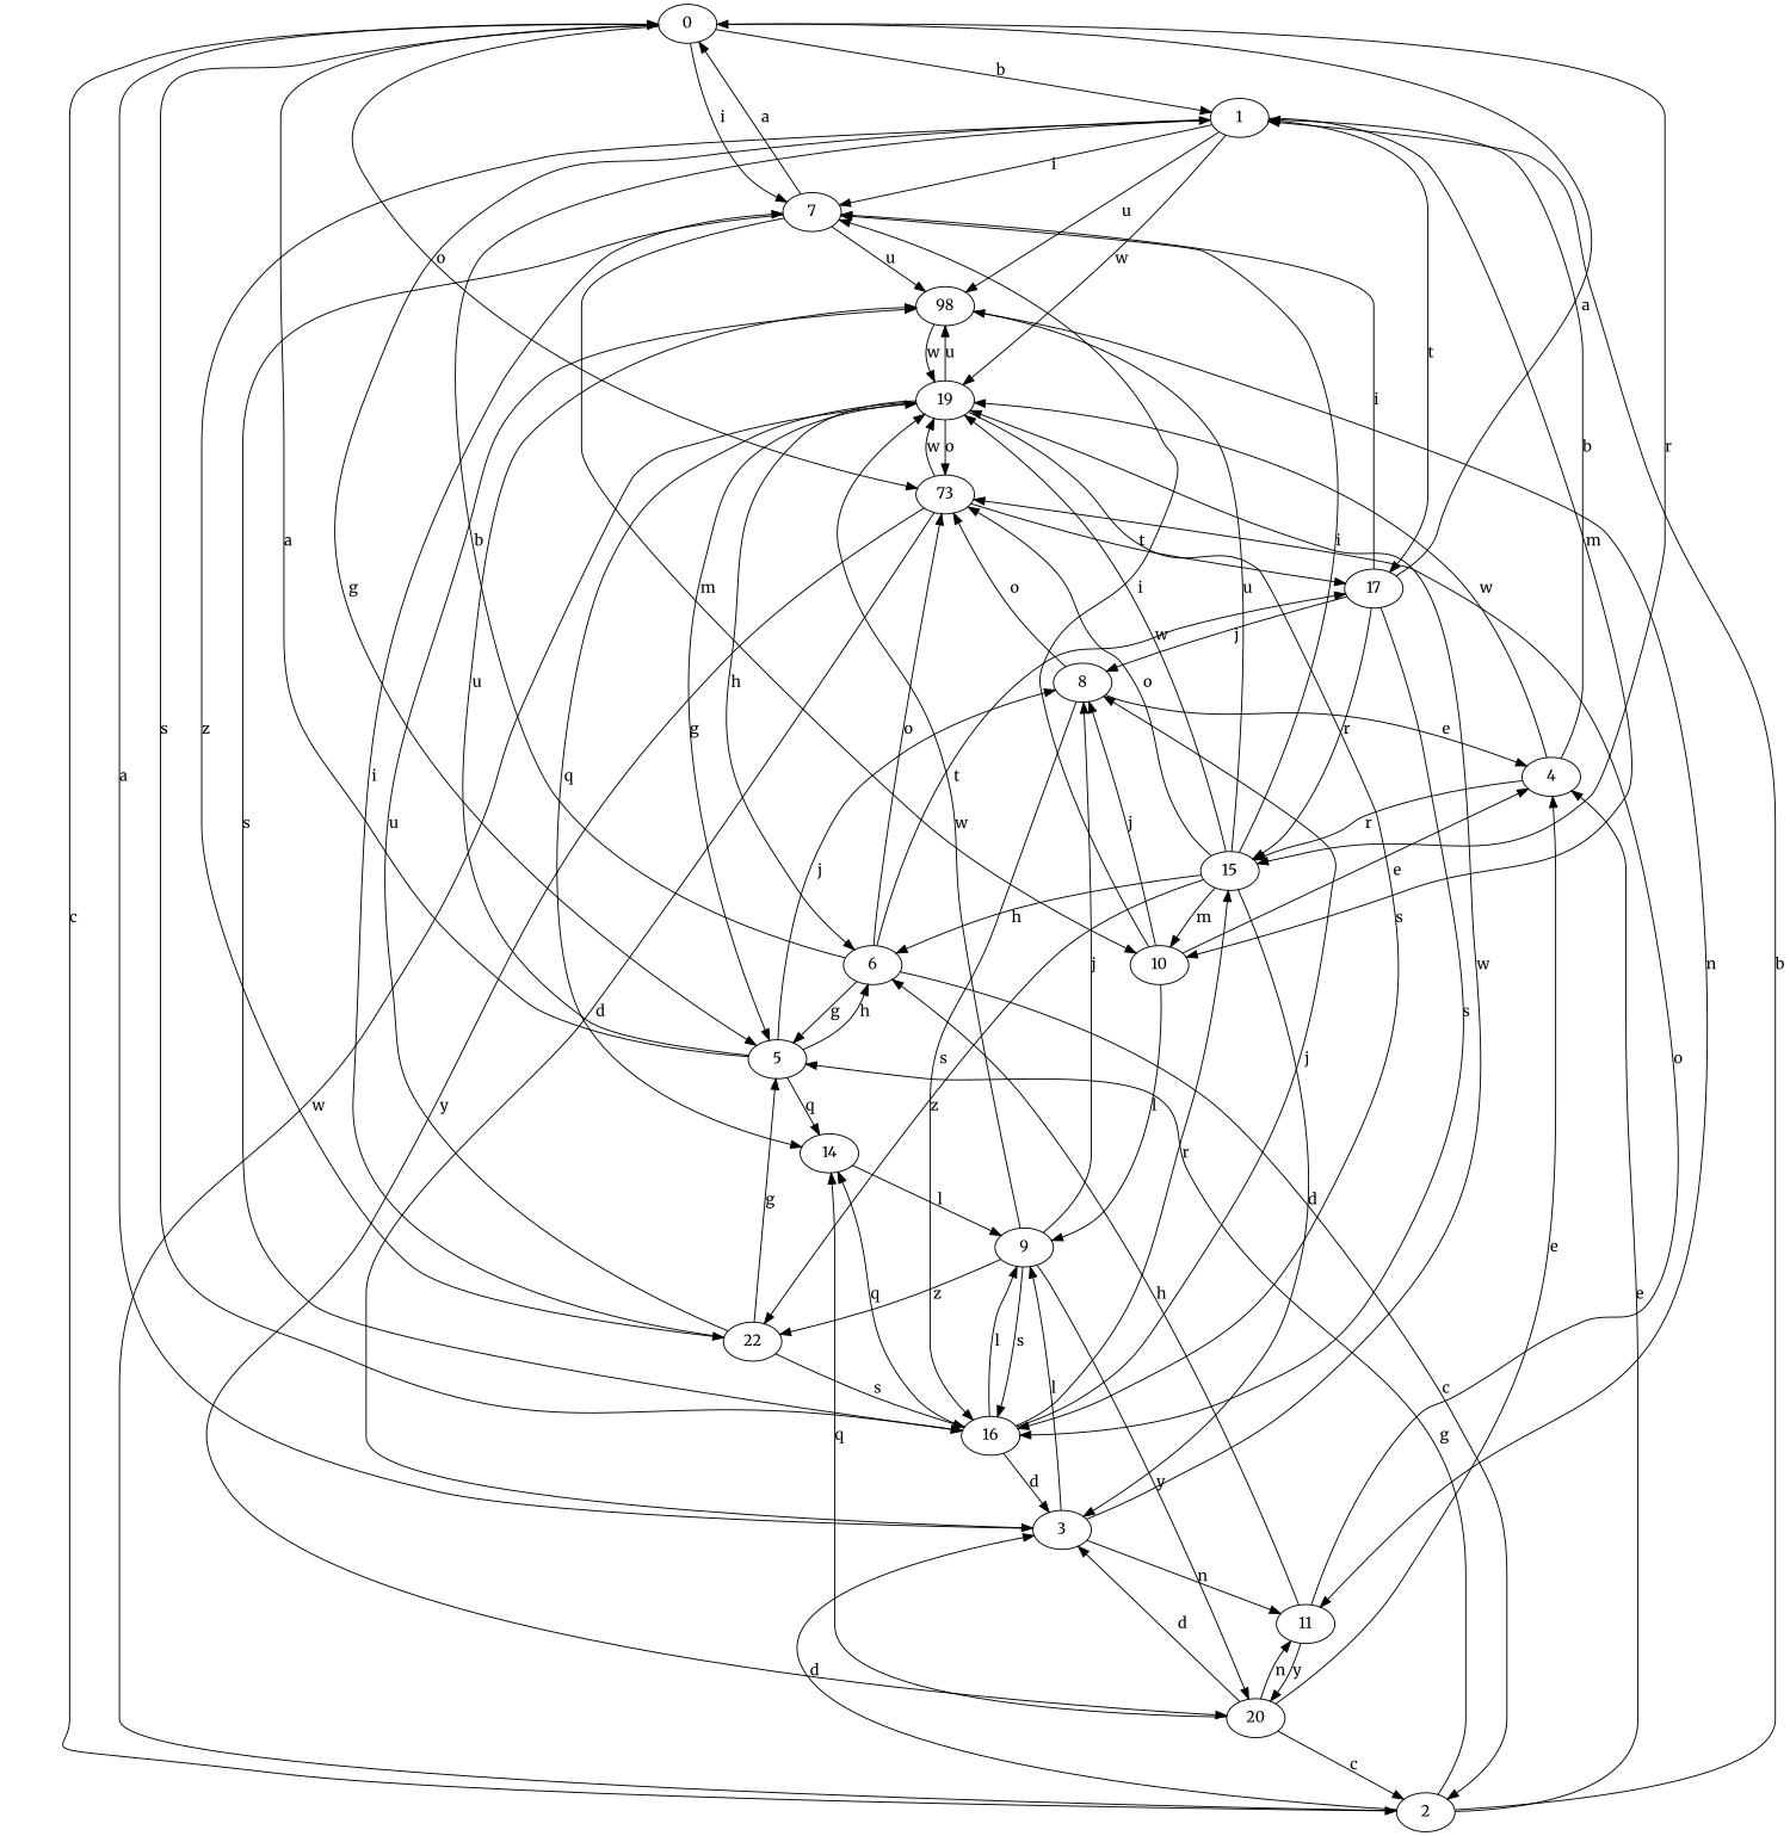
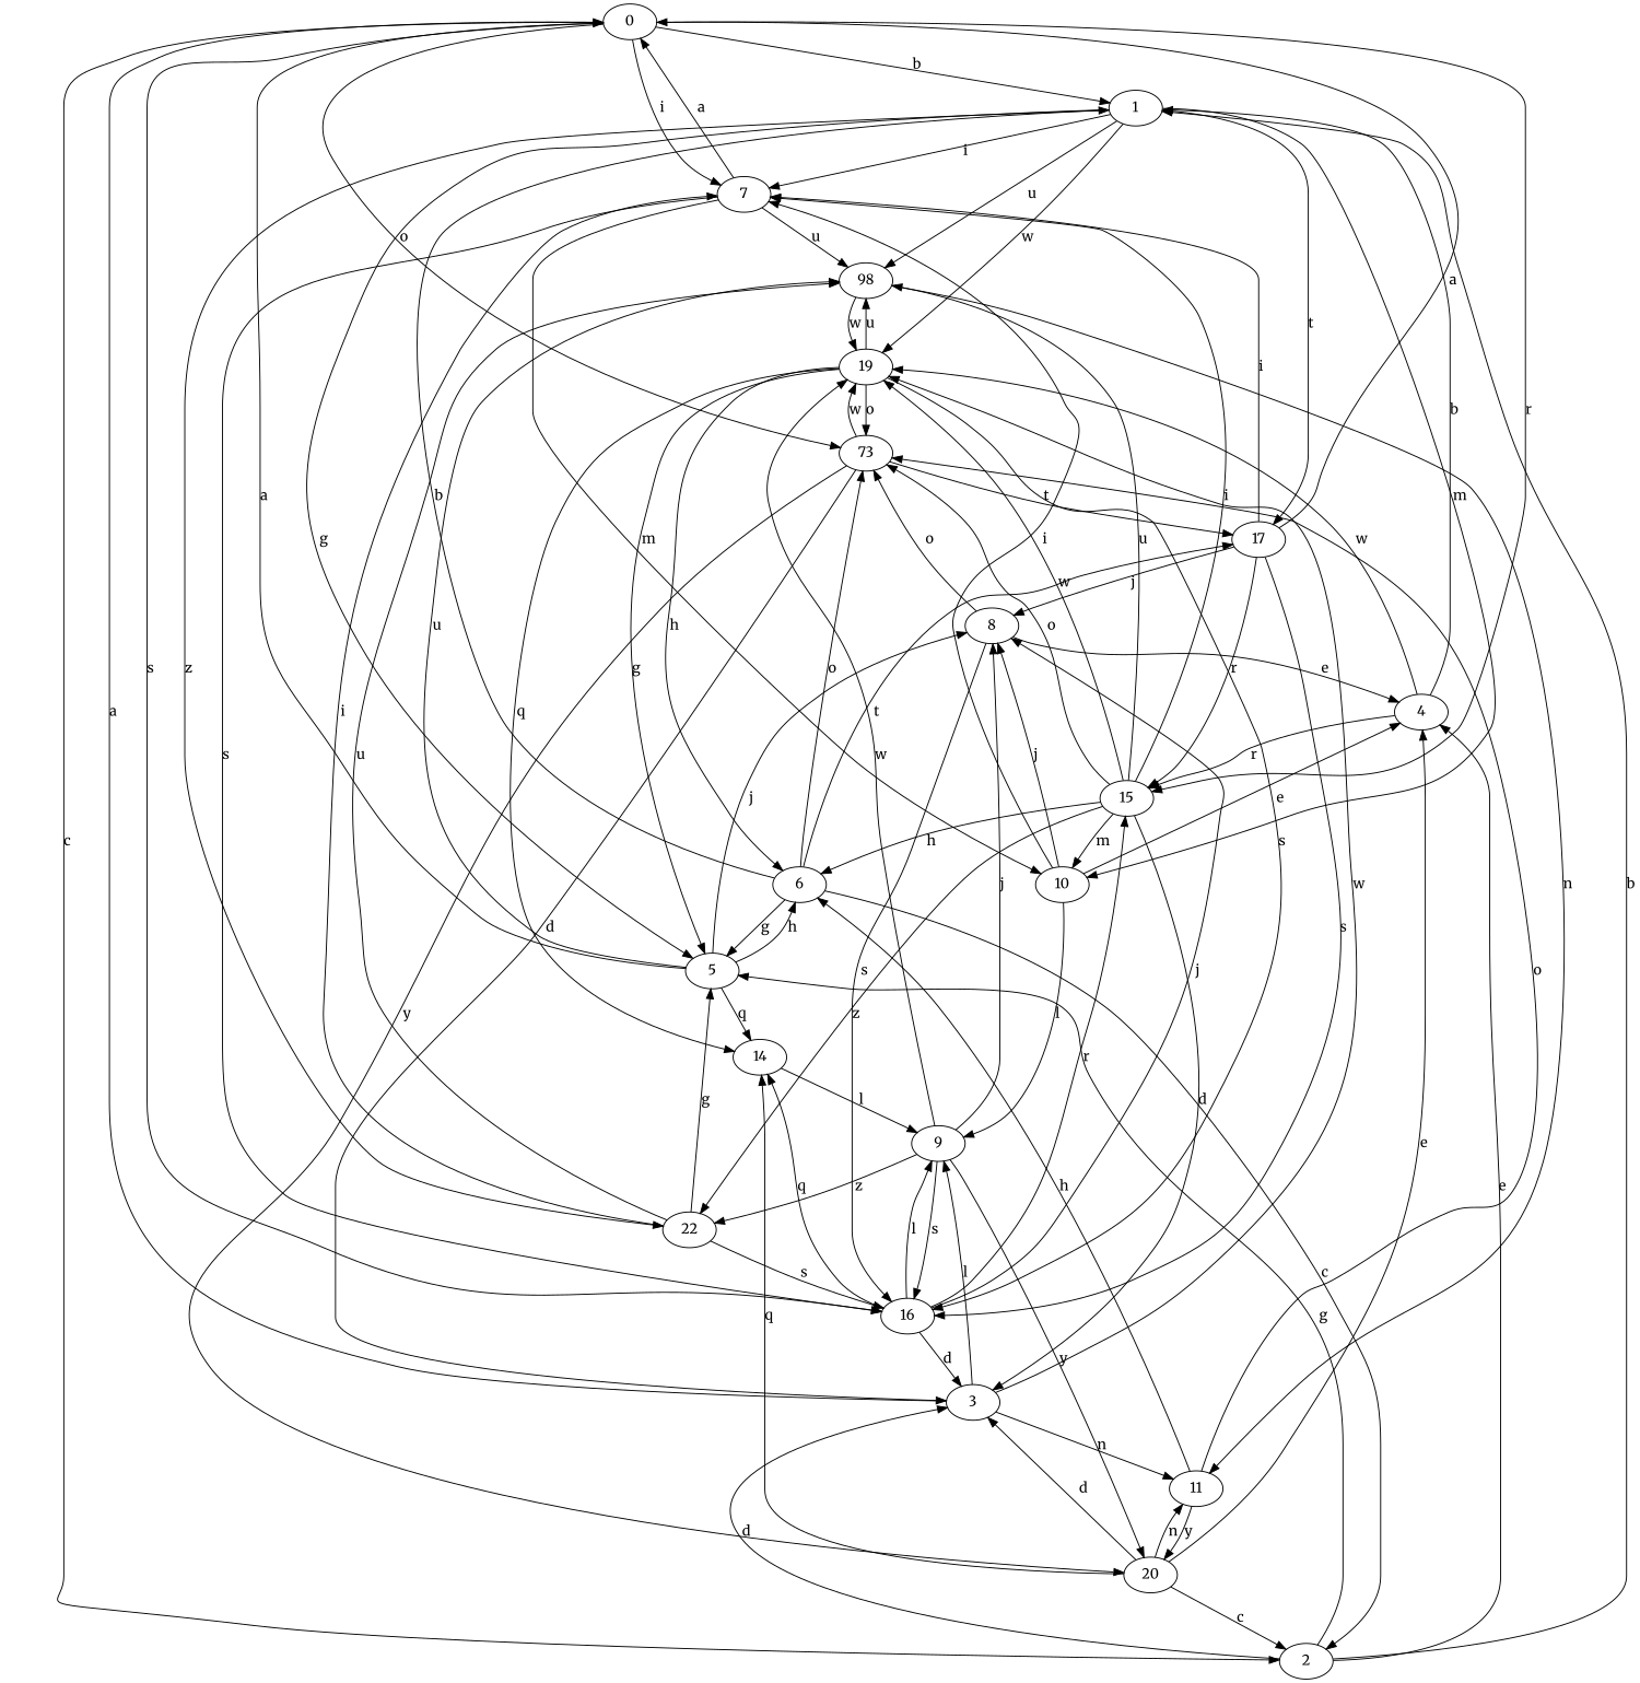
  strict digraph {
    fontname=Merriweather
    node [fontname=Merriweather]
    edge [fontname=Merriweather]
    0
    1
    2
    7
    n5 [label=73]
    15
    16
    5
    10
    17
    n11 [label=98]
    19
    22
    3
    4
    20
    6
    9
    8
    14
    11
    0 -> 1 [label=b]
    0 -> 2 [label=c]
    0 -> 7 [label=i]
    0 -> n5 [label=o]
    0 -> 15 [label=r]
    0 -> 16 [label=s]
    1 -> 7 [label=i]
    1 -> 5 [label=g]
    1 -> 10 [label=m]
    1 -> 17 [label=t]
    1 -> n11 [label=u]
    1 -> 19 [label=w]
    1 -> 22 [label=z]
    2 -> 1 [label=b]
    2 -> 5 [label=g]
-   2 -> 19 [label=w]
    2 -> 3 [label=d]
    2 -> 4 [label=e]
    7 -> 0 [label=a]
    7 -> 16 [label=s]
    7 -> 10 [label=m]
    7 -> n11 [label=u]
    n5 -> 17 [label=t]
    n5 -> 19 [label=w]
    n5 -> 3 [label=d]
    n5 -> 20 [label=y]
    15 -> 7 [label=i]
    15 -> n5 [label=o]
    15 -> 10 [label=m]
    15 -> n11 [label=u]
    15 -> 19 [label=w]
    15 -> 22 [label=z]
    15 -> 3 [label=d]
    15 -> 6 [label=h]
    16 -> 15 [label=r]
    16 -> 3 [label=d]
    16 -> 9 [label=l]
    16 -> 8 [label=j]
    16 -> 14 [label=q]
    5 -> 0 [label=a]
    5 -> n11 [label=u]
    5 -> 6 [label=h]
    5 -> 8 [label=j]
    5 -> 14 [label=q]
    10 -> 7 [label=i]
    10 -> 4 [label=e]
    10 -> 9 [label=l]
    10 -> 8 [label=j]
    17 -> 0 [label=a]
    17 -> 7 [label=i]
    17 -> 15 [label=r]
    17 -> 16 [label=s]
    17 -> 8 [label=j]
    n11 -> 19 [label=w]
    n11 -> 11 [label=n]
    19 -> n5 [label=o]
    19 -> 16 [label=s]
    19 -> 5 [label=g]
    19 -> n11 [label=u]
    19 -> 6 [label=h]
    19 -> 14 [label=q]
    22 -> 7 [label=i]
    22 -> 16 [label=s]
    22 -> 5 [label=g]
    22 -> n11 [label=u]
    3 -> 0 [label=a]
    3 -> 19 [label=w]
    3 -> 9 [label=l]
    3 -> 11 [label=n]
    4 -> 1 [label=b]
    4 -> 15 [label=r]
    4 -> 19 [label=w]
    20 -> 2 [label=c]
    20 -> 3 [label=d]
    20 -> 4 [label=e]
    20 -> 14 [label=q]
    20 -> 11 [label=n]
    6 -> 1 [label=b]
    6 -> 2 [label=c]
    6 -> n5 [label=o]
    6 -> 5 [label=g]
    6 -> 17 [label=t]
    9 -> 16 [label=s]
    9 -> 19 [label=w]
    9 -> 22 [label=z]
    9 -> 20 [label=y]
    9 -> 8 [label=j]
    8 -> n5 [label=o]
    8 -> 16 [label=s]
    8 -> 4 [label=e]
    14 -> 9 [label=l]
    11 -> n5 [label=o]
    11 -> 20 [label=y]
    11 -> 6 [label=h]
  }
